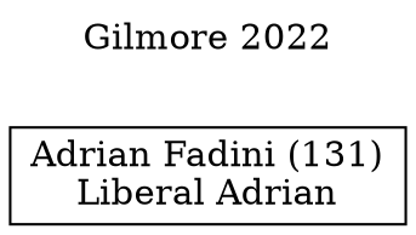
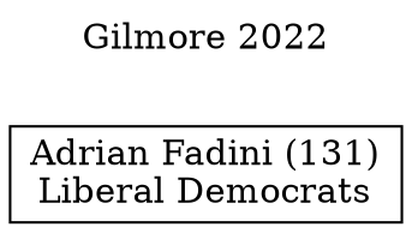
  digraph {
    label="Gilmore 2022"
    labelloc=t
    mclimit=10
-   n1 [label="Adrian Fadini (131)\nLiberal Adrian" shape=box]
+   n1 [label="Adrian Fadini (131)\nLiberal Democrats" shape=box]
  }
